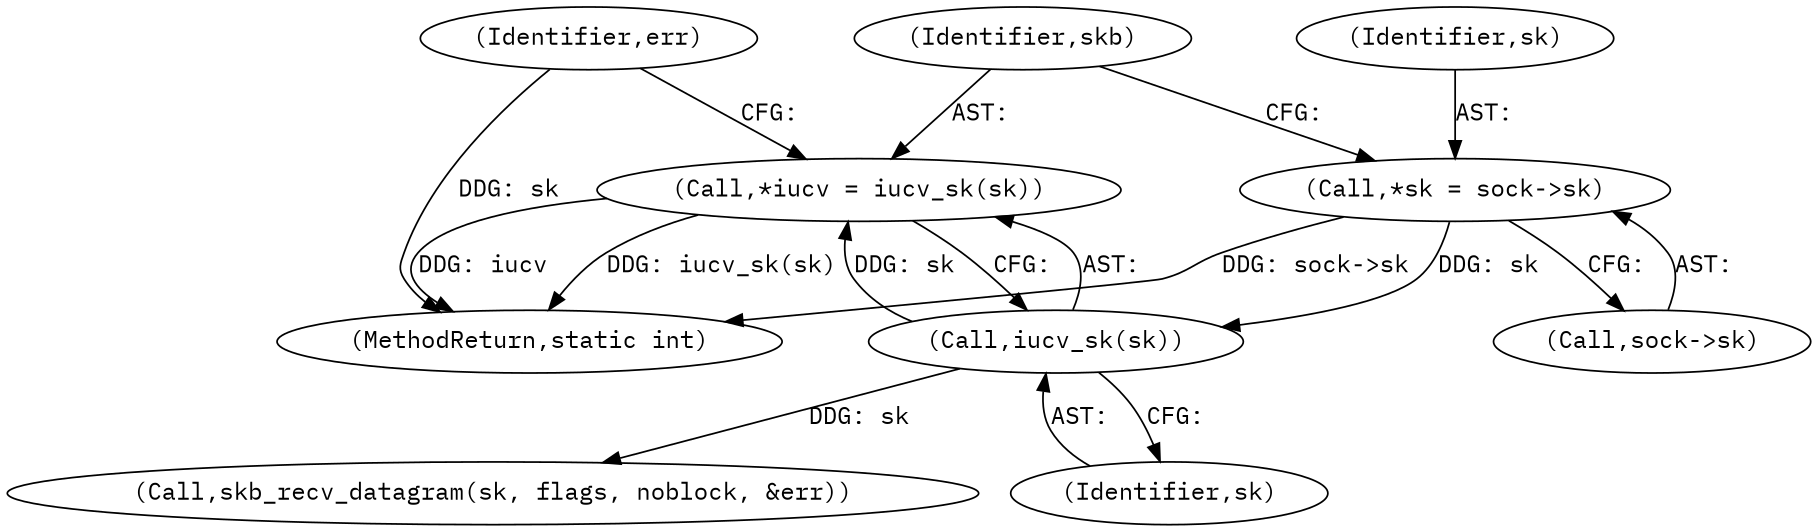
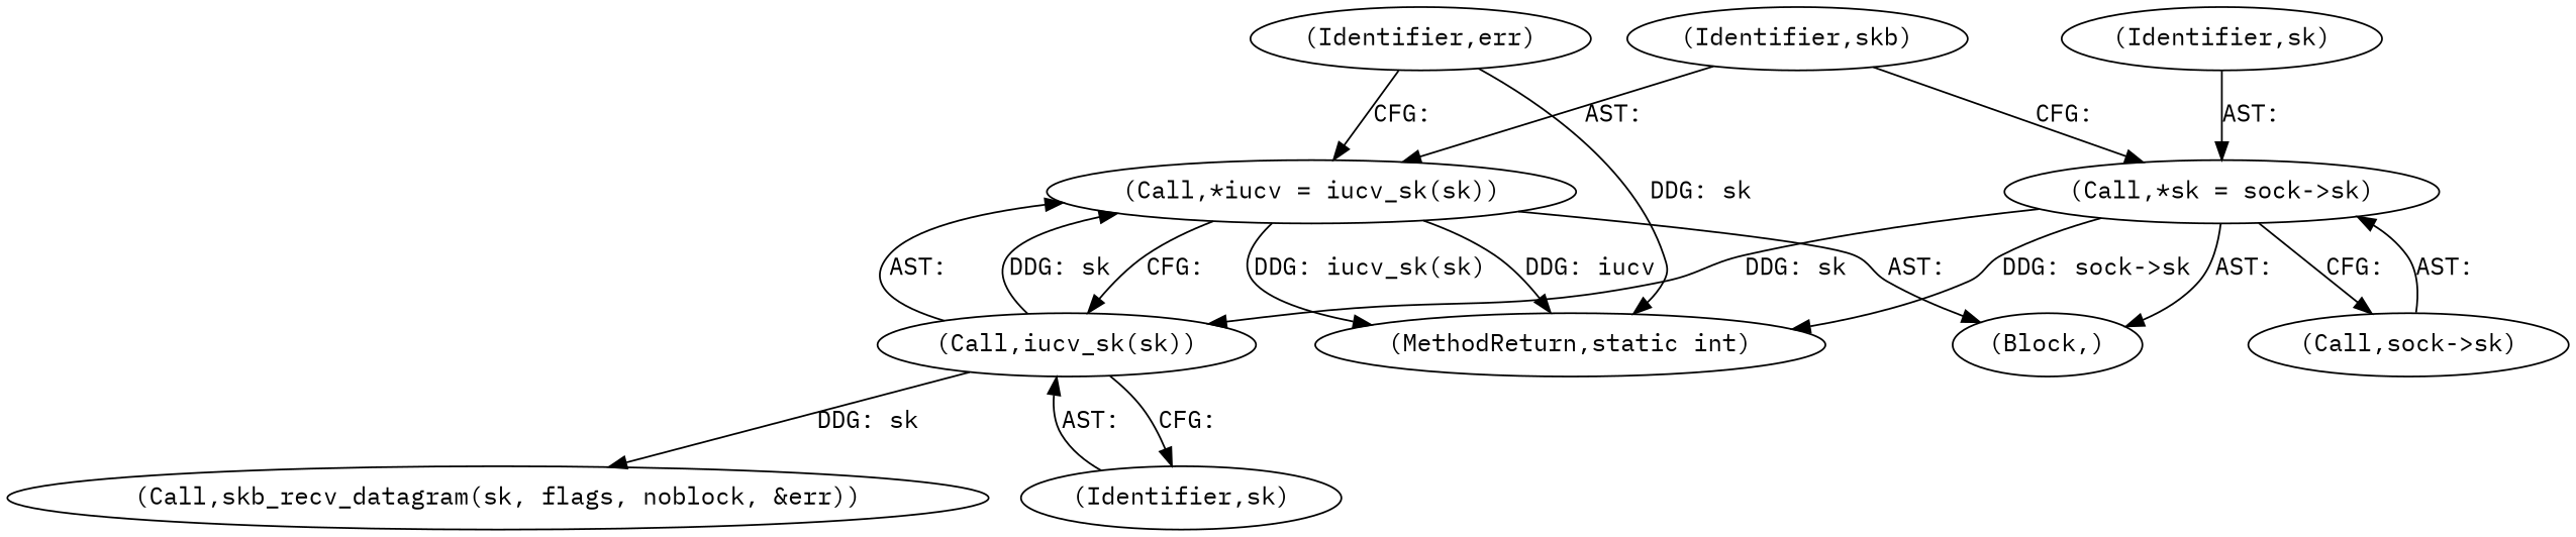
  digraph {
    fontname="IBM Plex Mono"
    node [fontname="IBM Plex Mono"]
    edge [fontname="IBM Plex Mono"]
    n1 [label="(Call,*iucv = iucv_sk(sk))"]
    n2 [label="(Call,iucv_sk(sk))"]
    n3 [label="(MethodReturn,static int)"]
+   n4 [label="(Block,)"]
    n5 [label="(Call,skb_recv_datagram(sk, flags, noblock, &err))"]
    n6 [label="(Identifier,sk)"]
    n7 [label="(Call,*sk = sock->sk)"]
    n8 [label="(Call,sock->sk)"]
    n9 [label="(Identifier,skb)"]
    n10 [label="(Identifier,sk)"]
    n11 [label="(Identifier,err)"]
    n1 -> n2 [label="CFG: "]
    n1 -> n3 [label="DDG: iucv"]
    n1 -> n3 [label="DDG: iucv_sk(sk)"]
+   n1 -> n4 [label="AST: "]
    n2 -> n1 [label="AST: "]
    n2 -> n1 [label="DDG: sk"]
    n2 -> n5 [label="DDG: sk"]
    n2 -> n6 [label="CFG: "]
    n6 -> n2 [label="AST: "]
    n7 -> n2 [label="DDG: sk"]
    n7 -> n3 [label="DDG: sock->sk"]
+   n7 -> n4 [label="AST: "]
    n7 -> n8 [label="CFG: "]
    n8 -> n7 [label="AST: "]
    n9 -> n1 [label="AST: "]
    n9 -> n7 [label="CFG: "]
    n10 -> n7 [label="AST: "]
    n11 -> n1 [label="CFG: "]
    n11 -> n3 [label="DDG: sk"]
  }
